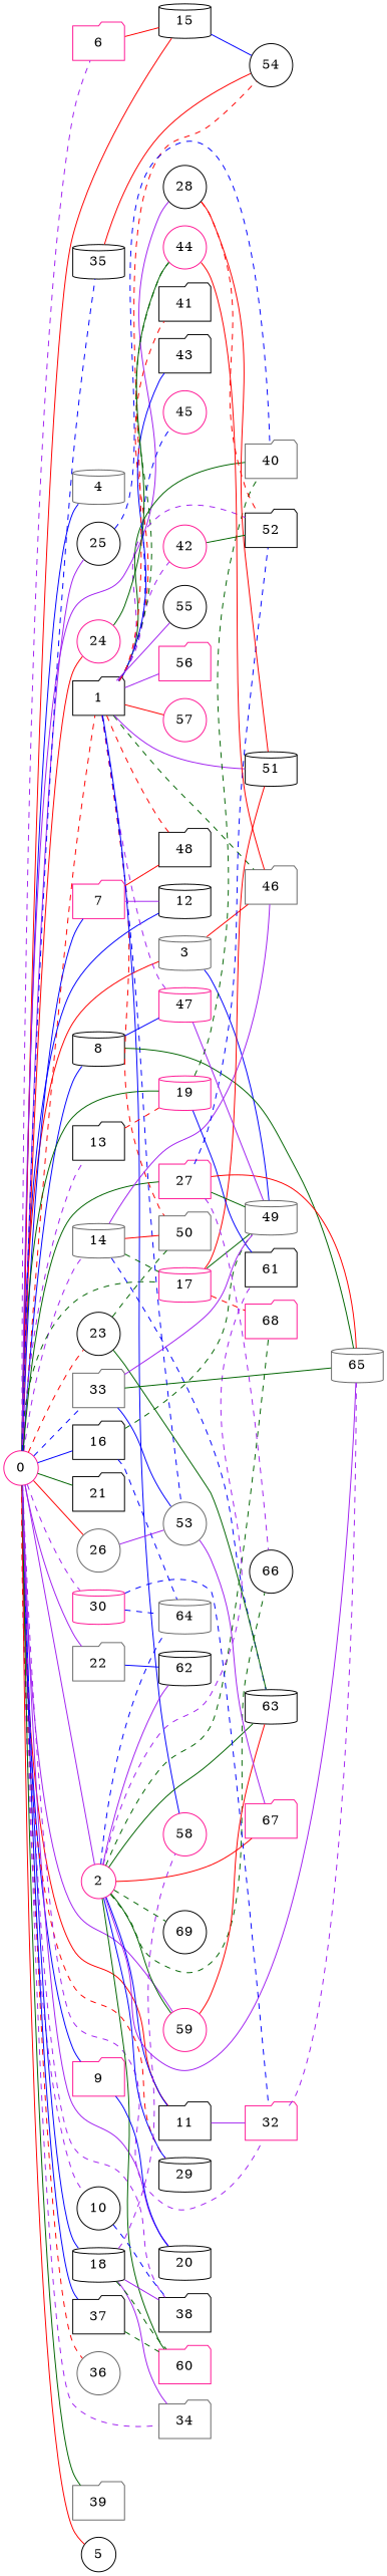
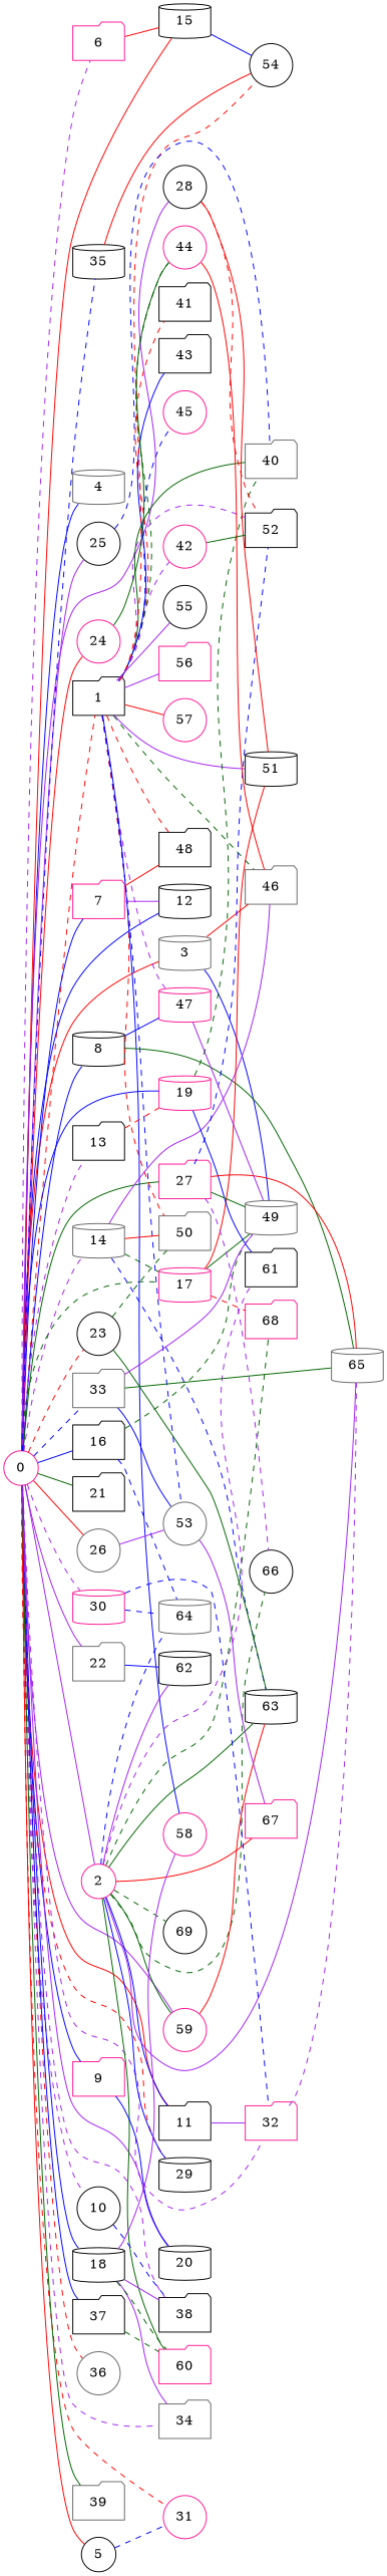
  graph {
    rankdir=LR
    node [color=black shape=folder]
    edge [color=purple style=solid]
    0 [color=deeppink shape=circle]
    1
    2 [color=deeppink shape=circle]
    3 [color=gray40 shape=cylinder]
    4 [color=gray40 shape=cylinder]
    5 [shape=circle]
    6 [color=deeppink]
    7 [color=deeppink]
    8 [shape=cylinder]
    9 [color=deeppink]
    10 [shape=circle]
    11
    12 [shape=cylinder]
    13
    14 [color=gray40 shape=cylinder]
    15 [shape=cylinder]
    16
    17 [color=deeppink shape=cylinder]
    18 [shape=cylinder]
    19 [color=deeppink shape=cylinder]
    20 [shape=cylinder]
    21
    22 [color=gray40]
    23 [shape=circle]
    24 [color=deeppink shape=circle]
    25 [shape=circle]
    26 [color=gray40 shape=circle]
    27 [color=deeppink]
    28 [shape=circle]
    29 [shape=cylinder]
    30 [color=deeppink shape=cylinder]
+   31 [color=deeppink shape=circle]
    32 [color=deeppink]
    33 [color=gray40]
    34 [color=gray40]
    35 [shape=cylinder]
    36 [color=gray40 shape=circle]
    37
    38
    39 [color=gray40]
    59 [color=deeppink shape=circle]
    40 [color=gray40]
    41
    42 [color=deeppink shape=circle]
    43
    44 [color=deeppink shape=circle]
    45 [color=deeppink shape=circle]
    46 [color=gray40]
    47 [color=deeppink shape=cylinder]
    48
    50 [color=gray40]
    51 [shape=cylinder]
    52
    53 [color=gray40 shape=circle]
    54 [shape=circle]
    55 [shape=circle]
    56 [color=deeppink]
    57 [color=deeppink shape=circle]
    58 [color=deeppink shape=circle]
    64 [color=gray40 shape=cylinder]
    66 [shape=circle]
    67 [color=deeppink]
    68 [color=deeppink]
    69 [shape=circle]
    65 [color=gray40 shape=cylinder]
    60 [color=deeppink]
    61
    62 [shape=cylinder]
    63 [shape=cylinder]
    49 [color=gray40 shape=cylinder]
    0 -- 1 [color=red style=dashed]
    0 -- 2
    0 -- 3 [color=red]
    0 -- 4 [color=blue]
    0 -- 5 [color=red]
    0 -- 6 [style=dashed]
    0 -- 7 [color=blue]
    0 -- 8 [color=blue]
    0 -- 9 [color=blue]
    0 -- 10 [style=dashed]
    0 -- 11 [color=red]
    0 -- 12 [color=blue]
    0 -- 13 [style=dashed]
    0 -- 14 [style=dashed]
    0 -- 15 [color=red]
    0 -- 16 [color=blue]
    0 -- 17 [color=darkgreen style=dashed]
    0 -- 18 [color=blue]
-   0 -- 19 [color=darkgreen]
+   0 -- 19 [color=blue]
    0 -- 20
    0 -- 21 [color=darkgreen]
    0 -- 22
    0 -- 23 [color=red style=dashed]
    0 -- 24 [color=red]
    0 -- 25
    0 -- 26 [color=red]
    0 -- 27 [color=darkgreen]
    0 -- 28
    0 -- 29 [color=red style=dashed]
    0 -- 30 [style=dashed]
+   0 -- 31 [color=red style=dashed]
    0 -- 32 [style=dashed]
    0 -- 33 [color=blue style=dashed]
    0 -- 34 [style=dashed]
    0 -- 35 [color=blue style=dashed]
    0 -- 36 [color=red style=dashed]
    0 -- 37 [color=blue]
    0 -- 38 [style=dashed]
    0 -- 39 [color=darkgreen]
    0 -- 59
    1 -- 40 [color=darkgreen]
    1 -- 41 [color=red style=dashed]
    1 -- 42 [style=dashed]
    1 -- 43 [color=blue]
    1 -- 44 [color=darkgreen style=dashed]
    1 -- 45 [color=blue style=dashed]
    1 -- 46 [color=darkgreen style=dashed]
    1 -- 47 [style=dashed]
    1 -- 48 [color=red style=dashed]
    1 -- 50 [color=red style=dashed]
    1 -- 51
    1 -- 52 [style=dashed]
    1 -- 53 [color=blue style=dashed]
    1 -- 54 [color=red style=dashed]
    1 -- 55
    1 -- 56
    1 -- 57 [color=red]
    1 -- 58 [color=blue]
    2 -- 11 [color=blue]
    2 -- 29 [color=blue]
    2 -- 59 [color=darkgreen]
    2 -- 64 [color=blue style=dashed]
    2 -- 66 [color=darkgreen style=dashed]
    2 -- 67 [color=red]
    2 -- 68 [color=darkgreen style=dashed]
    2 -- 69 [color=darkgreen style=dashed]
    2 -- 65
    2 -- 60 [color=darkgreen]
    2 -- 61 [style=dashed]
    2 -- 62
    2 -- 63 [color=darkgreen]
    3 -- 46 [color=red]
    3 -- 49 [color=blue]
+   5 -- 31 [color=blue style=dashed]
    6 -- 15 [color=red]
    7 -- 12
    7 -- 48 [color=red]
    8 -- 47 [color=blue]
    8 -- 65 [color=darkgreen]
    9 -- 20 [color=blue]
    10 -- 38 [color=blue style=dashed]
    11 -- 32
    13 -- 19 [color=red style=dashed]
    14 -- 17 [color=darkgreen style=dashed]
    14 -- 46
    14 -- 50 [color=red]
    14 -- 63 [color=blue style=dashed]
    15 -- 54 [color=blue]
    16 -- 64 [color=blue style=dashed]
    16 -- 49 [color=darkgreen style=dashed]
    17 -- 51 [color=red]
    17 -- 68 [color=red style=dashed]
    17 -- 49 [color=darkgreen]
    18 -- 34
    18 -- 38
-   18 -- 58 [style=dashed]
+   18 -- 58
    18 -- 60 [color=darkgreen style=dashed]
    19 -- 40 [color=darkgreen style=dashed]
    19 -- 61 [color=blue]
    22 -- 62 [color=blue]
    23 -- 50 [color=darkgreen style=dashed]
    23 -- 63 [color=darkgreen]
    24 -- 44 [color=darkgreen]
    25 -- 40 [color=blue style=dashed]
    26 -- 53
    27 -- 52 [color=blue style=dashed]
    27 -- 66 [style=dashed]
    27 -- 65 [color=red]
    27 -- 49 [color=darkgreen]
    28 -- 51 [color=red]
    28 -- 52 [color=red style=dashed]
    30 -- 32 [color=blue style=dashed]
    30 -- 64 [color=blue style=dashed]
    32 -- 65 [style=dashed]
    33 -- 53 [color=blue]
    33 -- 65 [color=darkgreen]
    33 -- 49
    35 -- 54 [color=red]
    37 -- 60 [color=darkgreen style=dashed]
    59 -- 63 [color=red]
    42 -- 52 [color=darkgreen]
    44 -- 46 [color=red]
    47 -- 49
    53 -- 67
  }
